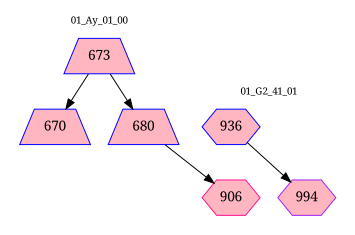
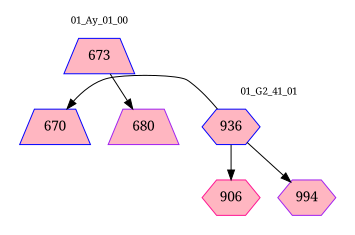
  digraph {
    fontname="Noto Serif"
    node [color=blue fillcolor=lightpink fontname="Noto Serif" shape=trapezium style=filled]
    edge [color=black fontname="Noto Serif"]
    n1 [label=673]
    n2 [label=670]
-   n3 [label=680]
+   n3 [color=purple label=680]
    n4 [label=936 shape=hexagon]
    n5 [color=deeppink label=906 shape=hexagon]
    n6 [color=purple label=994 shape=hexagon]
    subgraph cluster_1 {
      color=white
      fontsize=10
      label="01_Ay_01_00"
      n1
      n2
      n3
    }
    subgraph cluster_2 {
      color=white
      fontsize=10
      label="01_G2_41_01"
      n4
      n5
      n6
    }
-   n1 -> n2
+   n4 -> n2
    n1 -> n3
-   n3 -> n5
+   n4 -> n5
    n4 -> n6
  }
